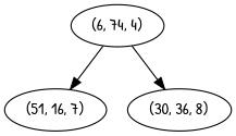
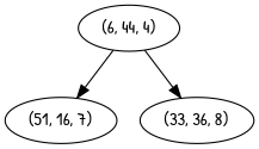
  digraph {
    fontname="Patrick Hand"
    node [fontname="Patrick Hand"]
    edge [fontname="Patrick Hand"]
    n1 [label="(51, 16, 7)"]
-   "(6, 44, 4)" [label="(6, 74, 4)"]
-   "(30, 36, 8)"
+   "(6, 44, 4)"
+   "(30, 36, 8)" [label="(33, 36, 8)"]
    "(6, 44, 4)" -> n1
    "(6, 44, 4)" -> "(30, 36, 8)"
  }
